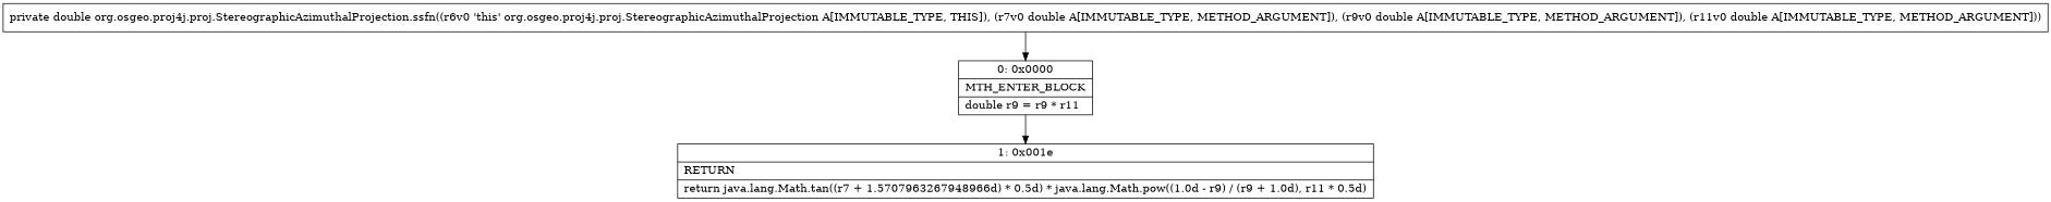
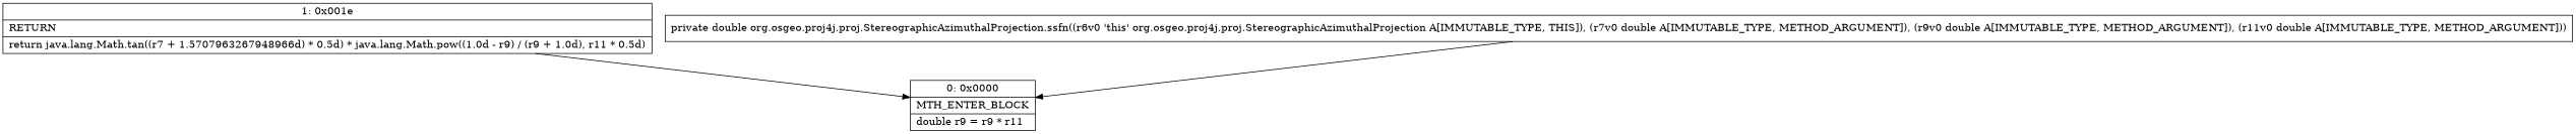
  digraph {
    fontname="DejaVu Serif"
    node [shape=record fontname="DejaVu Serif"]
    edge [fontname="DejaVu Serif"]
    n1 [label="{0\:\ 0x0000|MTH_ENTER_BLOCK\l|double r9 = r9 * r11\l}"]
    n2 [label="{1\:\ 0x001e|RETURN\l|return java.lang.Math.tan((r7 + 1.5707963267948966d) * 0.5d) * java.lang.Math.pow((1.0d \- r9) \/ (r9 + 1.0d), r11 * 0.5d)\l}"]
    n3 [label="{private double org.osgeo.proj4j.proj.StereographicAzimuthalProjection.ssfn((r6v0 'this' org.osgeo.proj4j.proj.StereographicAzimuthalProjection A[IMMUTABLE_TYPE, THIS]), (r7v0 double A[IMMUTABLE_TYPE, METHOD_ARGUMENT]), (r9v0 double A[IMMUTABLE_TYPE, METHOD_ARGUMENT]), (r11v0 double A[IMMUTABLE_TYPE, METHOD_ARGUMENT])) }"]
-   n1 -> n2
+   n2 -> n1
    n3 -> n1
  }
